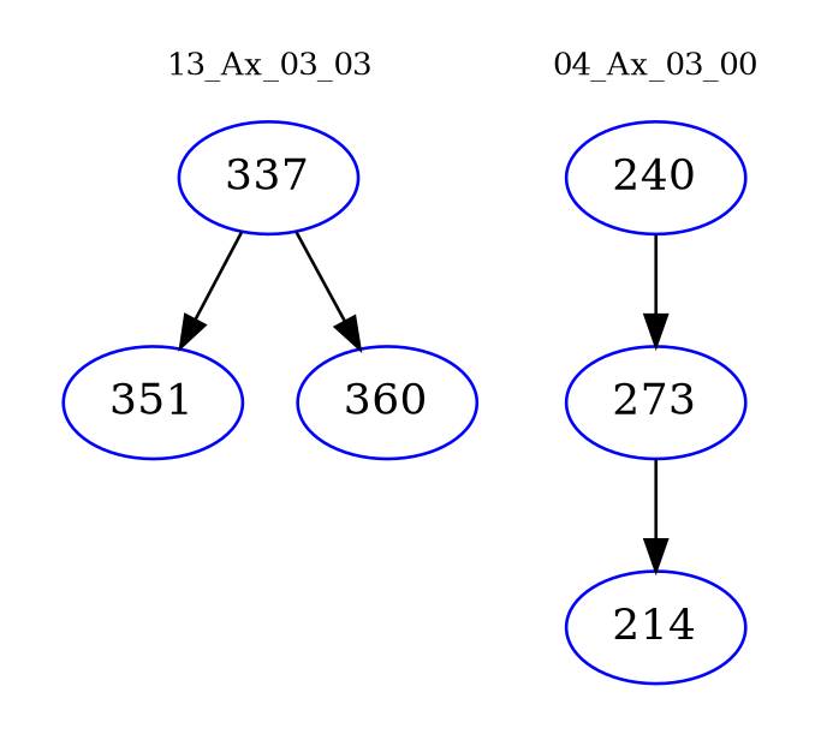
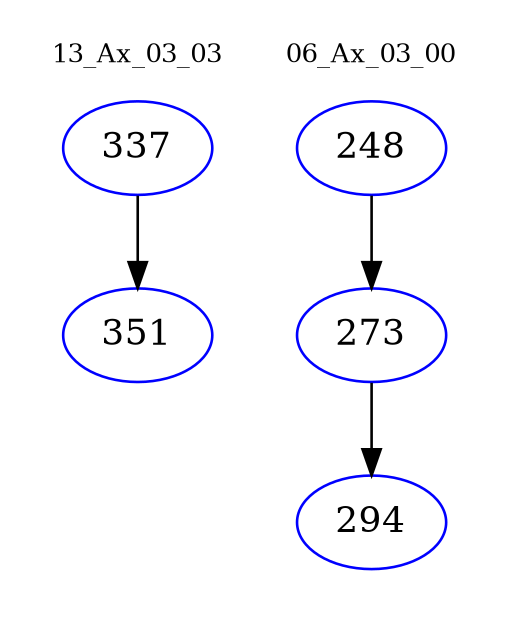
  digraph {
    node [color=blue]
    edge [color=black]
    n1 [label=337]
    n2 [label=351]
-   n3 [label=360]
    n4 [label=273]
-   n5 [label=240]
-   n6 [label=214]
+   n5 [label=248]
+   n6 [label=294]
    subgraph cluster_1 {
      color=white
      fontsize=10
      label="13_Ax_03_03"
      n1
      n2
-     n3
    }
    subgraph cluster_2 {
      color=white
      fontsize=10
-     label="04_Ax_03_00"
+     label="06_Ax_03_00"
      n4
      n5
      n6
    }
    n1 -> n2
-   n1 -> n3
    n4 -> n6
    n5 -> n4
  }
